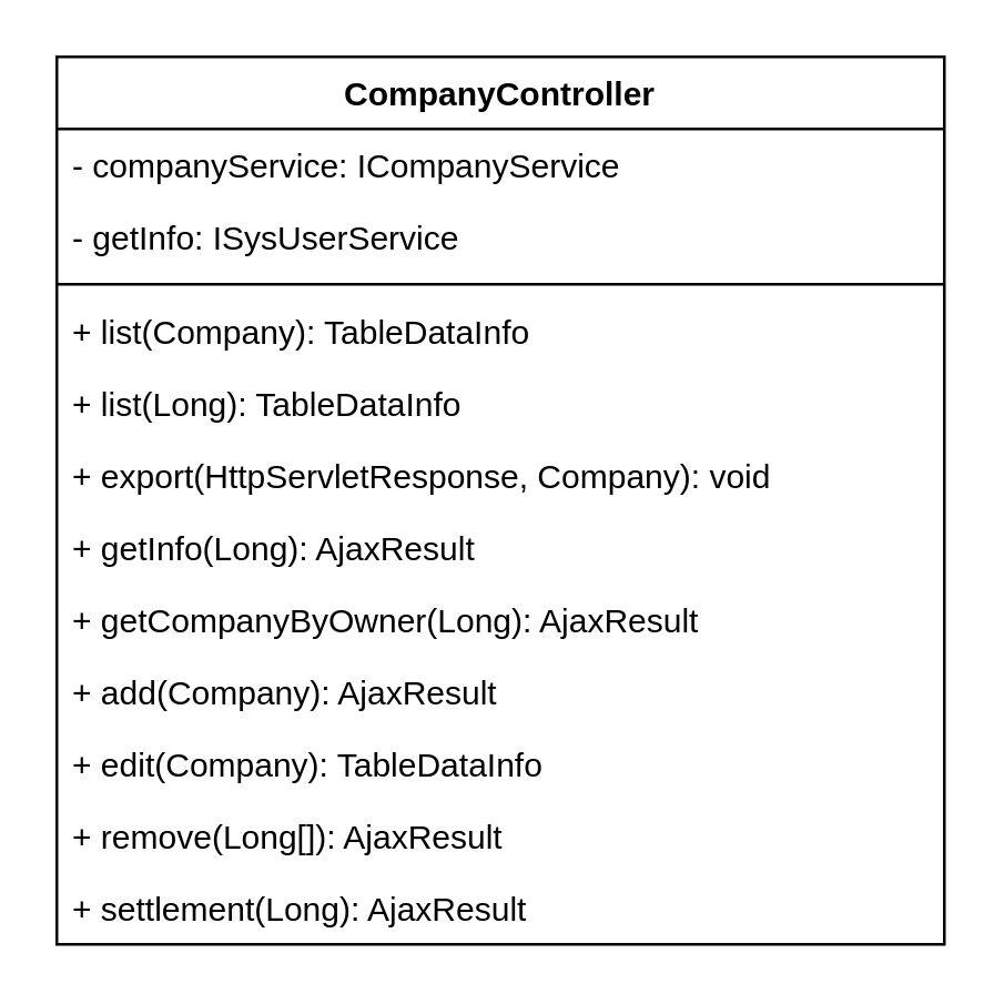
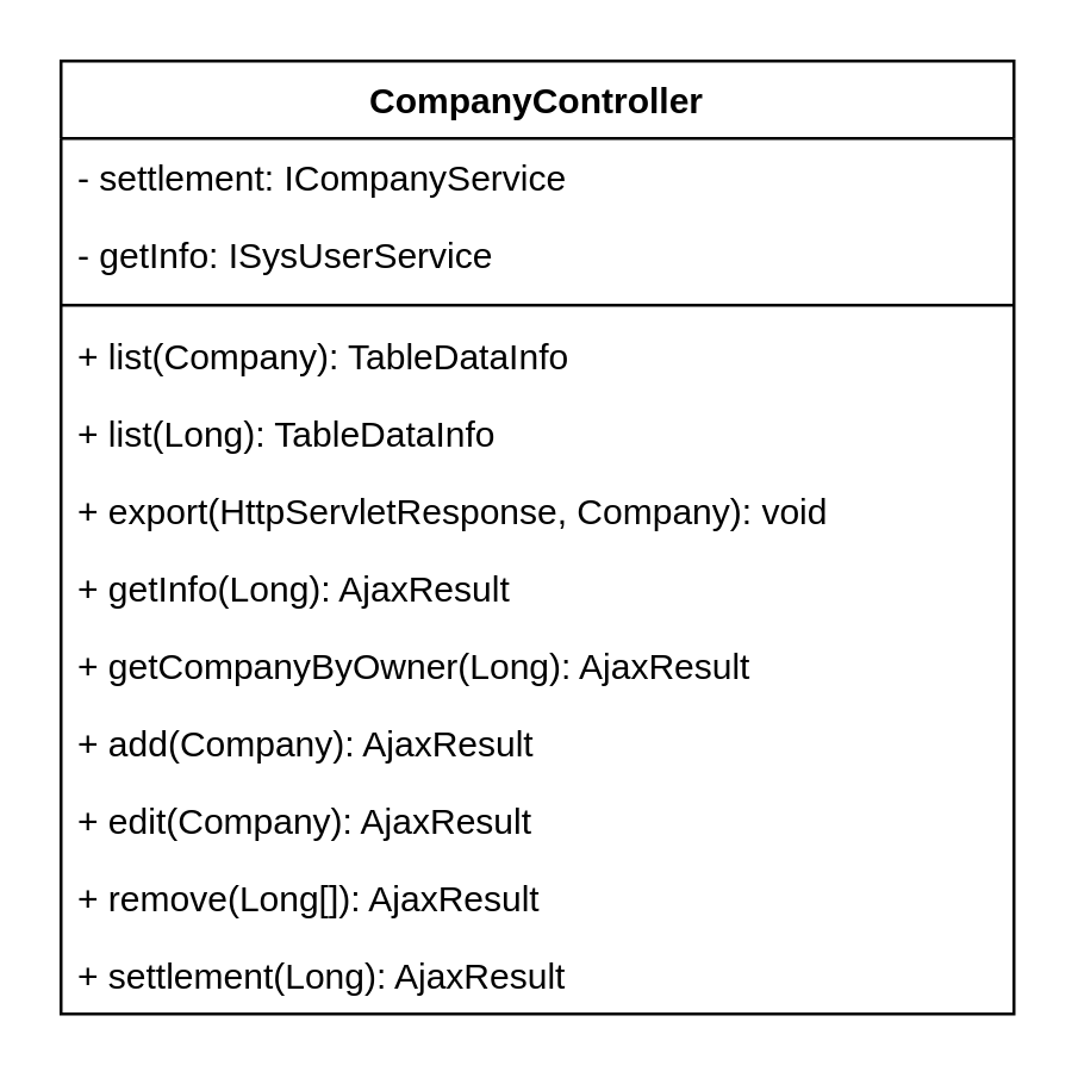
  <mxCell id="0" />
  <mxCell id="1" parent="0" />
  <mxCell id="2" value="CompanyController" style="swimlane;fontStyle=1;align=center;verticalAlign=top;childLayout=stackLayout;horizontal=1;startSize=26;horizontalStack=0;resizeParent=1;resizeParentMax=0;resizeLast=0;collapsible=1;marginBottom=0;" parent="1" vertex="1"><mxGeometry x="20" y="20" width="320" height="320" as="geometry" /></mxCell>
- <mxCell id="3" value="- companyService: ICompanyService" style="text;strokeColor=none;fillColor=none;align=left;verticalAlign=top;spacingLeft=4;spacingRight=4;overflow=hidden;rotatable=0;points=[[0,0.5],[1,0.5]];portConstraint=eastwest;" parent="2" vertex="1"><mxGeometry y="26" width="320" height="26" as="geometry" /></mxCell>
+ <mxCell id="3" value="- settlement: ICompanyService" style="text;strokeColor=none;fillColor=none;align=left;verticalAlign=top;spacingLeft=4;spacingRight=4;overflow=hidden;rotatable=0;points=[[0,0.5],[1,0.5]];portConstraint=eastwest;" parent="2" vertex="1"><mxGeometry y="26" width="320" height="26" as="geometry" /></mxCell>
  <mxCell id="4" value="- getInfo: ISysUserService" style="text;strokeColor=none;fillColor=none;align=left;verticalAlign=top;spacingLeft=4;spacingRight=4;overflow=hidden;rotatable=0;points=[[0,0.5],[1,0.5]];portConstraint=eastwest;" parent="2" vertex="1"><mxGeometry y="52" width="320" height="26" as="geometry" /></mxCell>
  <mxCell id="5" value="" style="line;strokeWidth=1;fillColor=none;align=left;verticalAlign=middle;spacingTop=-1;spacingLeft=3;spacingRight=3;rotatable=0;labelPosition=right;points=[];portConstraint=eastwest;" parent="2" vertex="1"><mxGeometry y="78" width="320" height="8" as="geometry" /></mxCell>
  <mxCell id="6" value="+ list(Company): TableDataInfo" style="text;strokeColor=none;fillColor=none;align=left;verticalAlign=top;spacingLeft=4;spacingRight=4;overflow=hidden;rotatable=0;points=[[0,0.5],[1,0.5]];portConstraint=eastwest;" parent="2" vertex="1"><mxGeometry y="86" width="320" height="26" as="geometry" /></mxCell>
  <mxCell id="7" value="+ list(Long): TableDataInfo" style="text;strokeColor=none;fillColor=none;align=left;verticalAlign=top;spacingLeft=4;spacingRight=4;overflow=hidden;rotatable=0;points=[[0,0.5],[1,0.5]];portConstraint=eastwest;" parent="2" vertex="1"><mxGeometry y="112" width="320" height="26" as="geometry" /></mxCell>
  <mxCell id="8" value="+ export(HttpServletResponse, Company): void" style="text;strokeColor=none;fillColor=none;align=left;verticalAlign=top;spacingLeft=4;spacingRight=4;overflow=hidden;rotatable=0;points=[[0,0.5],[1,0.5]];portConstraint=eastwest;" parent="2" vertex="1"><mxGeometry y="138" width="320" height="26" as="geometry" /></mxCell>
  <mxCell id="9" value="+ getInfo(Long): AjaxResult" style="text;strokeColor=none;fillColor=none;align=left;verticalAlign=top;spacingLeft=4;spacingRight=4;overflow=hidden;rotatable=0;points=[[0,0.5],[1,0.5]];portConstraint=eastwest;" parent="2" vertex="1"><mxGeometry y="164" width="320" height="26" as="geometry" /></mxCell>
  <mxCell id="10" value="+ getCompanyByOwner(Long): AjaxResult" style="text;strokeColor=none;fillColor=none;align=left;verticalAlign=top;spacingLeft=4;spacingRight=4;overflow=hidden;rotatable=0;points=[[0,0.5],[1,0.5]];portConstraint=eastwest;" parent="2" vertex="1"><mxGeometry y="190" width="320" height="26" as="geometry" /></mxCell>
  <mxCell id="11" value="+ add(Company): AjaxResult" style="text;strokeColor=none;fillColor=none;align=left;verticalAlign=top;spacingLeft=4;spacingRight=4;overflow=hidden;rotatable=0;points=[[0,0.5],[1,0.5]];portConstraint=eastwest;" parent="2" vertex="1"><mxGeometry y="216" width="320" height="26" as="geometry" /></mxCell>
- <mxCell id="12" value="+ edit(Company): TableDataInfo" style="text;strokeColor=none;fillColor=none;align=left;verticalAlign=top;spacingLeft=4;spacingRight=4;overflow=hidden;rotatable=0;points=[[0,0.5],[1,0.5]];portConstraint=eastwest;" parent="2" vertex="1"><mxGeometry y="242" width="320" height="26" as="geometry" /></mxCell>
+ <mxCell id="12" value="+ edit(Company): AjaxResult" style="text;strokeColor=none;fillColor=none;align=left;verticalAlign=top;spacingLeft=4;spacingRight=4;overflow=hidden;rotatable=0;points=[[0,0.5],[1,0.5]];portConstraint=eastwest;" parent="2" vertex="1"><mxGeometry y="242" width="320" height="26" as="geometry" /></mxCell>
  <mxCell id="13" value="+ remove(Long[]): AjaxResult" style="text;strokeColor=none;fillColor=none;align=left;verticalAlign=top;spacingLeft=4;spacingRight=4;overflow=hidden;rotatable=0;points=[[0,0.5],[1,0.5]];portConstraint=eastwest;" parent="2" vertex="1"><mxGeometry y="268" width="320" height="26" as="geometry" /></mxCell>
  <mxCell id="14" value="+ settlement(Long): AjaxResult" style="text;strokeColor=none;fillColor=none;align=left;verticalAlign=top;spacingLeft=4;spacingRight=4;overflow=hidden;rotatable=0;points=[[0,0.5],[1,0.5]];portConstraint=eastwest;" parent="2" vertex="1"><mxGeometry y="294" width="320" height="26" as="geometry" /></mxCell>
